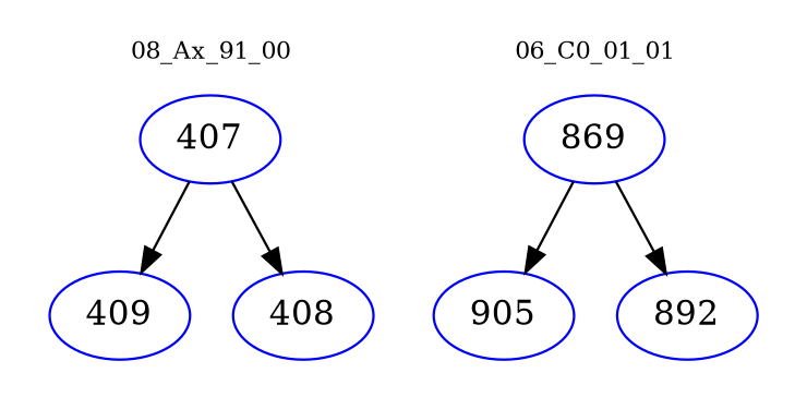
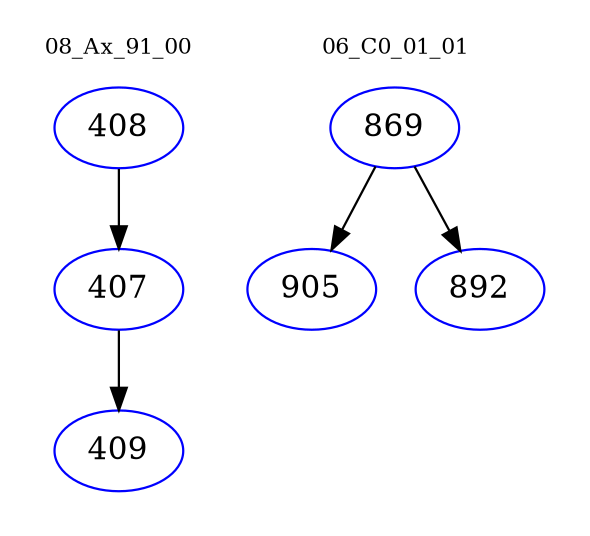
  digraph {
    node [color=blue]
    edge [color=black]
    n1 [label=407]
    n2 [label=409]
    n3 [label=408]
    n4 [label=869]
    n5 [label=905]
    n6 [label=892]
    subgraph cluster_1 {
      color=white
      fontsize=10
      label="08_Ax_91_00"
      n1
      n2
      n3
    }
    subgraph cluster_2 {
      color=white
      fontsize=10
      label="06_C0_01_01"
      n4
      n5
      n6
    }
    n1 -> n2
-   n1 -> n3
+   n3 -> n1
    n4 -> n5
    n4 -> n6
  }
